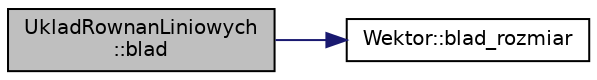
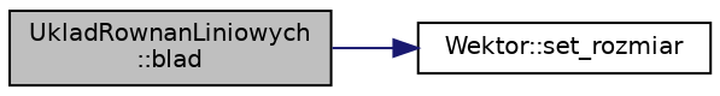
  digraph {
    rankdir=LR
    node [color=black fontname=Helvetica fontsize=10 shape=record style=filled]
    n1 [fillcolor=grey75 fontcolor=black height=0.2 label="UkladRownanLiniowych\l::blad" width=0.4]
-   n2 [fillcolor=white height=0.2 label="Wektor::blad_rozmiar" width=0.4]
+   n2 [fillcolor=white height=0.2 label="Wektor::set_rozmiar" width=0.4]
    n1 -> n2 [color=midnightblue fontname=Helvetica fontsize=10 labelfontname=Helvetica labelfontsize=10 style=solid]
  }
